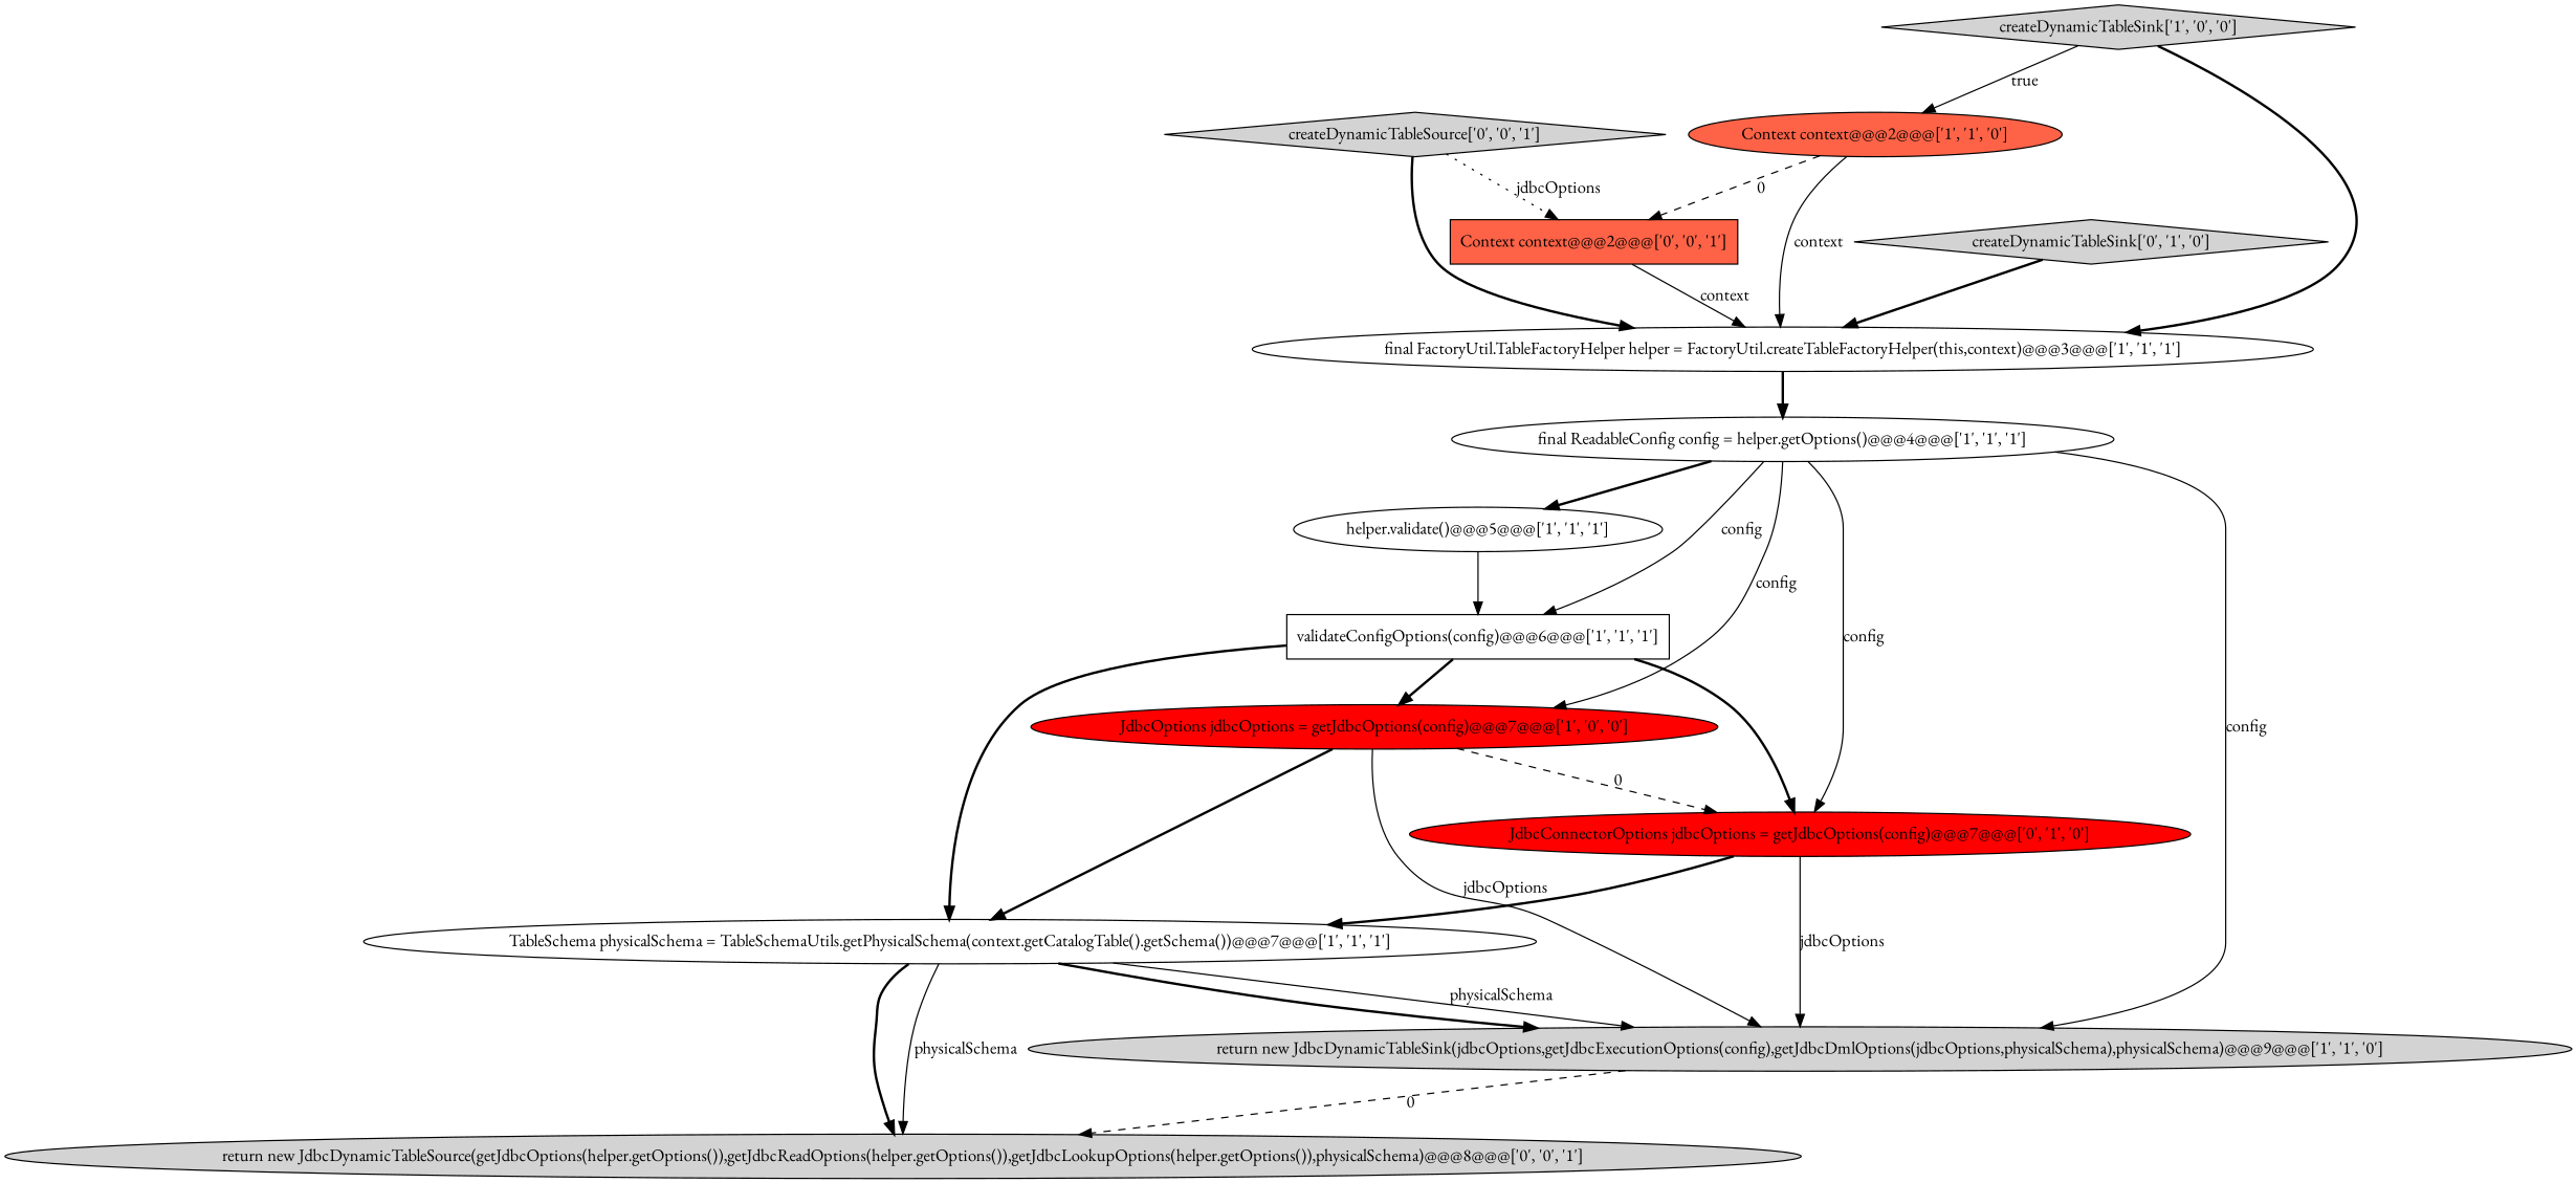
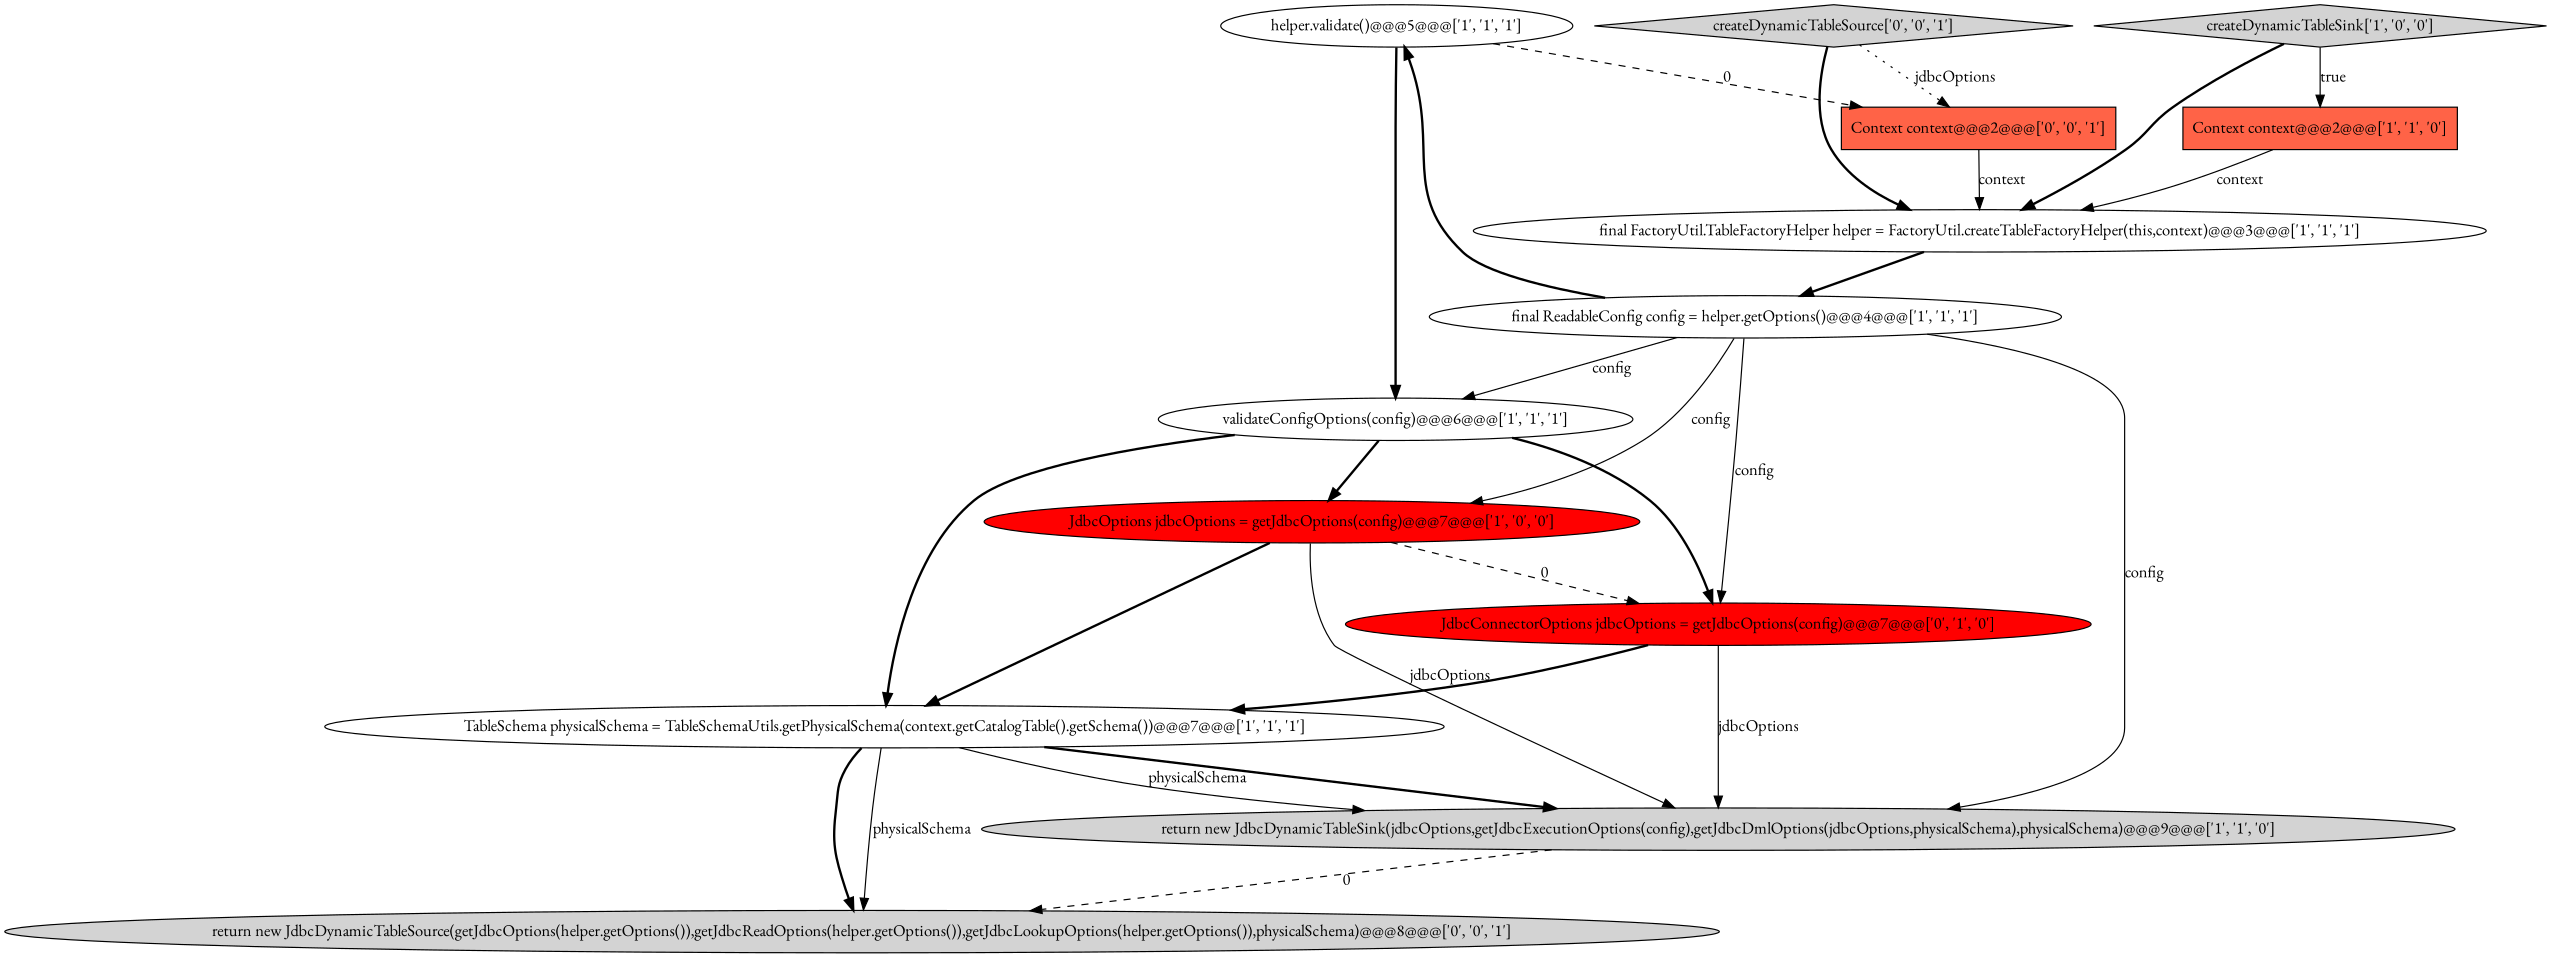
  digraph {
    fontname="EB Garamond"
    node [fillcolor=lightgray fontname="EB Garamond" shape=ellipse style=filled]
    edge [fontname="EB Garamond" style=bold]
    n1 [fillcolor=red label="JdbcOptions jdbcOptions = getJdbcOptions(config)@@@7@@@['1', '0', '0']"]
    n2 [label="return new JdbcDynamicTableSink(jdbcOptions,getJdbcExecutionOptions(config),getJdbcDmlOptions(jdbcOptions,physicalSchema),physicalSchema)@@@9@@@['1', '1', '0']"]
    n3 [fillcolor=white label="TableSchema physicalSchema = TableSchemaUtils.getPhysicalSchema(context.getCatalogTable().getSchema())@@@7@@@['1', '1', '1']"]
    n4 [fillcolor=red label="JdbcConnectorOptions jdbcOptions = getJdbcOptions(config)@@@7@@@['0', '1', '0']"]
    n5 [label="return new JdbcDynamicTableSource(getJdbcOptions(helper.getOptions()),getJdbcReadOptions(helper.getOptions()),getJdbcLookupOptions(helper.getOptions()),physicalSchema)@@@8@@@['0', '0', '1']"]
    n6 [fillcolor=white label="helper.validate()@@@5@@@['1', '1', '1']"]
-   n7 [fillcolor=white label="validateConfigOptions(config)@@@6@@@['1', '1', '1']" shape=box]
+   n7 [fillcolor=white label="validateConfigOptions(config)@@@6@@@['1', '1', '1']"]
    n8 [label="createDynamicTableSource['0', '0', '1']" shape=diamond]
    n9 [fillcolor=tomato label="Context context@@@2@@@['0', '0', '1']" shape=box]
    n10 [fillcolor=white label="final FactoryUtil.TableFactoryHelper helper = FactoryUtil.createTableFactoryHelper(this,context)@@@3@@@['1', '1', '1']"]
    n11 [fillcolor=white label="final ReadableConfig config = helper.getOptions()@@@4@@@['1', '1', '1']"]
-   n12 [fillcolor=tomato label="Context context@@@2@@@['1', '1', '0']"]
-   n13 [label="createDynamicTableSink['0', '1', '0']" shape=diamond]
+   n12 [fillcolor=tomato label="Context context@@@2@@@['1', '1', '0']" shape=box]
    n14 [label="createDynamicTableSink['1', '0', '0']" shape=diamond]
    n1 -> n2 [label=jdbcOptions style=solid]
    n1 -> n3
    n1 -> n4 [label=0 style=dashed]
    n2 -> n5 [label=0 style=dashed]
    n3 -> n2
    n3 -> n2 [label=physicalSchema style=solid]
    n3 -> n5
    n3 -> n5 [label=physicalSchema style=solid]
    n4 -> n2 [label=jdbcOptions style=solid]
    n4 -> n3
-   n6 -> n7 [style=solid]
+   n6 -> n7
    n7 -> n1
    n7 -> n3
    n7 -> n4
    n8 -> n9 [label=jdbcOptions style=dotted]
    n8 -> n10
    n9 -> n10 [label=context style=solid]
    n10 -> n11
    n11 -> n1 [label=config style=solid]
    n11 -> n2 [label=config style=solid]
    n11 -> n4 [label=config style=solid]
    n11 -> n6
    n11 -> n7 [label=config style=solid]
-   n12 -> n9 [label=0 style=dashed]
+   n6 -> n9 [label=0 style=dashed]
    n12 -> n10 [label=context style=solid]
-   n13 -> n10
    n14 -> n10
    n14 -> n12 [label=true style=solid]
  }
